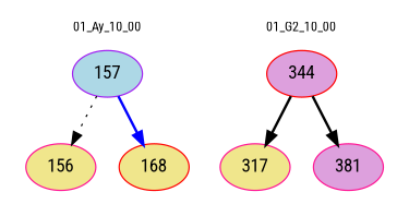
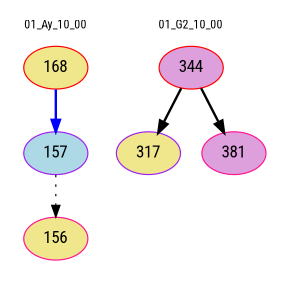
  digraph {
    fontname="Roboto Condensed"
    node [color=purple fillcolor=khaki fontname="Roboto Condensed" style=filled]
    edge [color=black fontname="Roboto Condensed" style=bold]
    n1 [fillcolor=lightblue label=157]
    n2 [color=deeppink label=156]
    n3 [color=red label=168]
    n4 [color=red fillcolor=plum label=344]
-   n5 [color=deeppink label=317]
+   n5 [label=317]
    n6 [color=deeppink fillcolor=plum label=381]
    subgraph cluster_1 {
      color=white
      fontsize=10
      label="01_Ay_10_00"
      n1
      n2
      n3
    }
    subgraph cluster_2 {
      color=white
      fontsize=10
      label="01_G2_10_00"
      n4
      n5
      n6
    }
    n1 -> n2 [style=dotted]
-   n1 -> n3 [color=blue]
+   n3 -> n1 [color=blue]
    n4 -> n5
    n4 -> n6
  }
